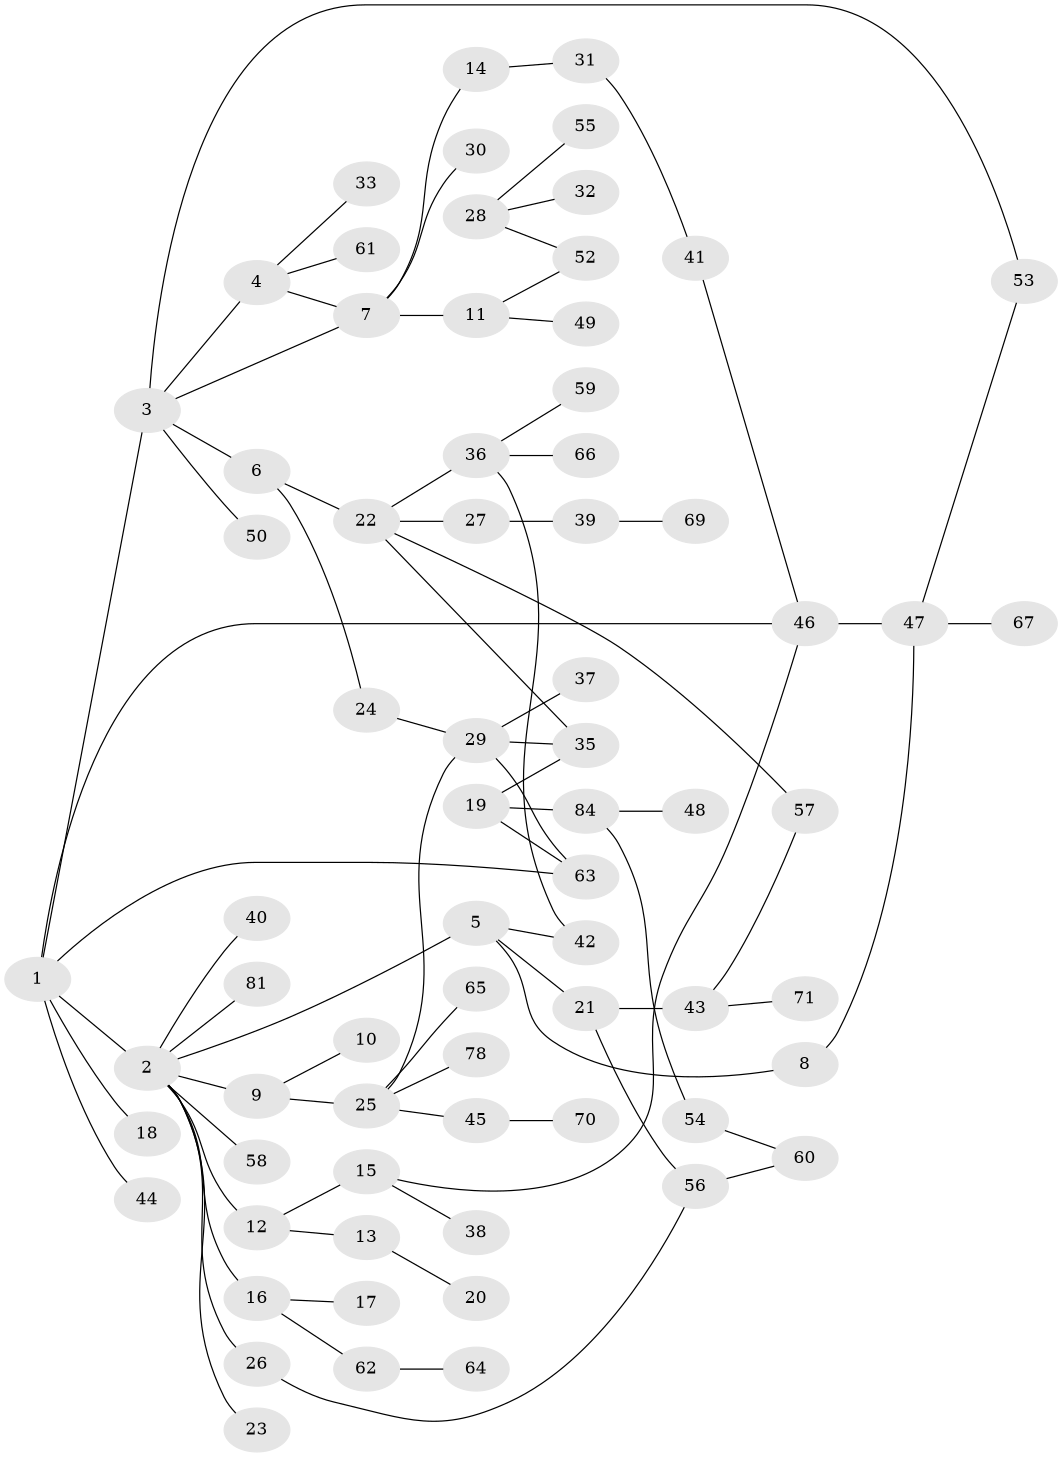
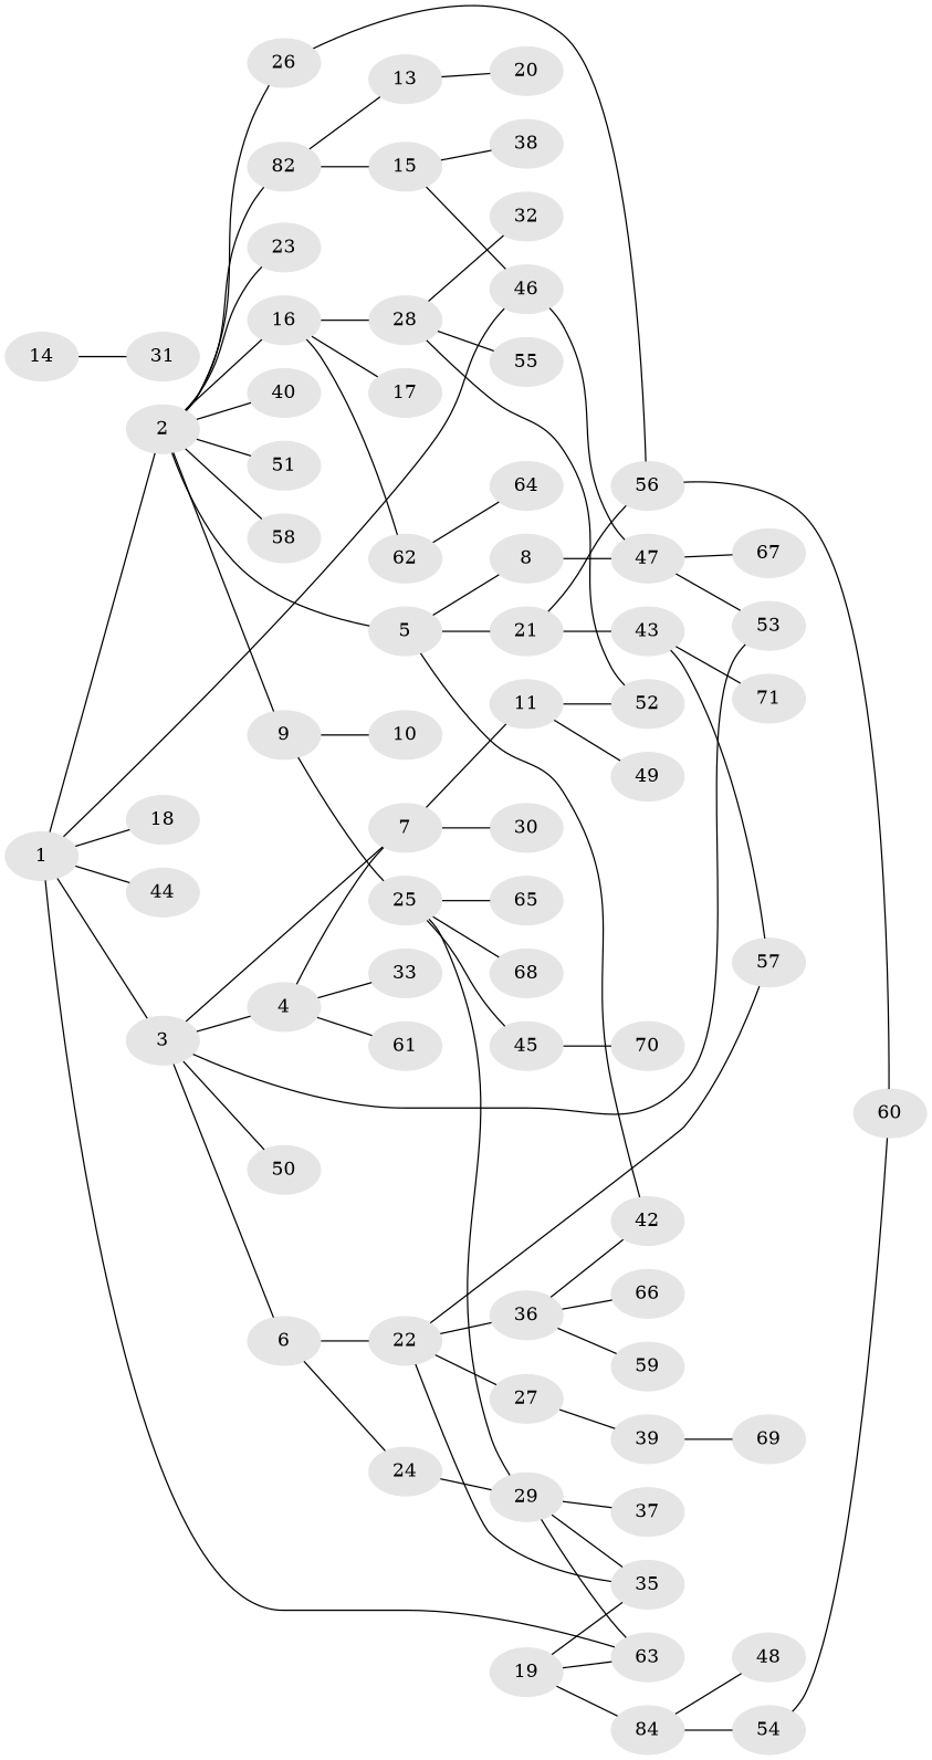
  graph {
    rankdir=LR
    node [color=gray90 style=filled]
    1
    2
    3
    18
    44
    46
    63
    5
    9
-   12
+   12 [label=82]
    16
    23
    26
    40
-   51 [label=81]
+   51
    58
    4
    6
    7
    50
    53
    47
    8
    21
    42
    10
    25
    13
    15
    17
    28
    62
    56
    33
    61
    22
    24
    11
    14
    30
    43
    35
    27
    36
    57
    29
    49
    52
    31
    67
    45
    65
-   68 [label=78]
+   68
    20
    38
-   41
    19
    n58 [label=84]
    32
    55
    64
    48
    54
    71
    60
    39
    59
    66
    37
    70
    69
    1 -- 2
    1 -- 3
    1 -- 18
    1 -- 44
    1 -- 46
    1 -- 63
    2 -- 5
    2 -- 9
    2 -- 12
    2 -- 16
    2 -- 23
    2 -- 26
    2 -- 40
    2 -- 51
    2 -- 58
    3 -- 4
    3 -- 6
    3 -- 7
    3 -- 50
    3 -- 53
    46 -- 47
    5 -- 8
    5 -- 21
    5 -- 42
    9 -- 10
    9 -- 25
    12 -- 13
    12 -- 15
    16 -- 17
+   16 -- 28
    16 -- 62
    26 -- 56
    4 -- 7
    4 -- 33
    4 -- 61
    6 -- 22
    6 -- 24
    7 -- 11
-   7 -- 14
    7 -- 30
    47 -- 53
    47 -- 67
    8 -- 47
    21 -- 56
    21 -- 43
    25 -- 29
    25 -- 45
    25 -- 65
    25 -- 68
    13 -- 20
    15 -- 46
    15 -- 38
    28 -- 52
    28 -- 32
    28 -- 55
    62 -- 64
    56 -- 60
    22 -- 35
    22 -- 27
    22 -- 36
    22 -- 57
    24 -- 29
    11 -- 49
    11 -- 52
    14 -- 31
    43 -- 57
    43 -- 71
    27 -- 39
    36 -- 42
    36 -- 59
    36 -- 66
    29 -- 63
    29 -- 35
    29 -- 37
-   31 -- 41
    45 -- 70
-   41 -- 46
    19 -- 63
    19 -- 35
    19 -- n58
    n58 -- 48
    n58 -- 54
    54 -- 60
    39 -- 69
  }
